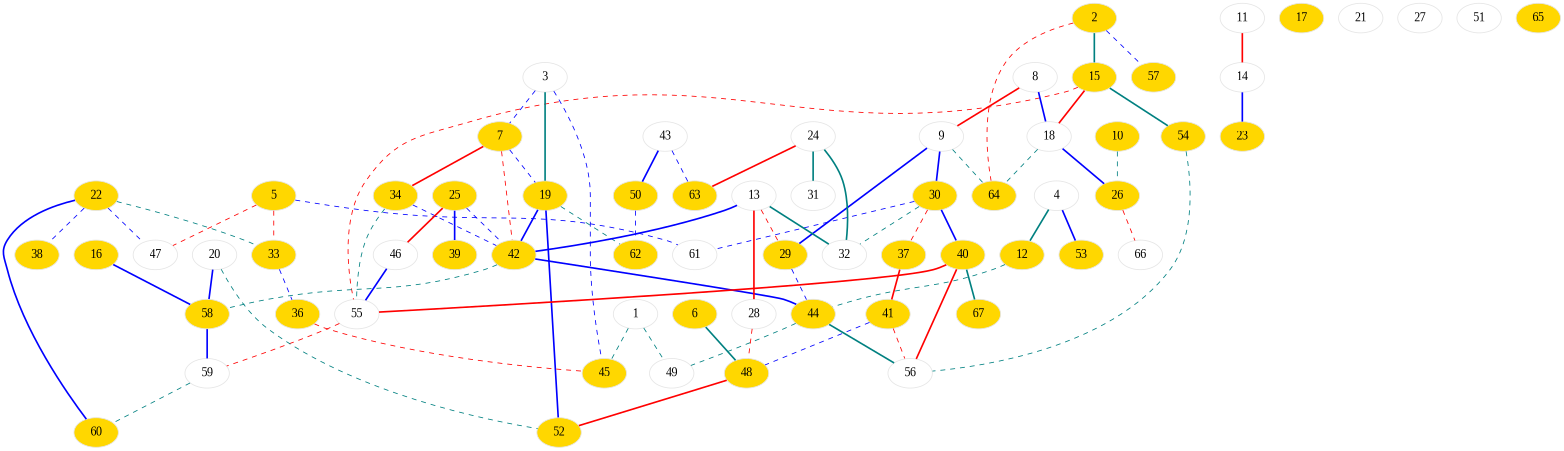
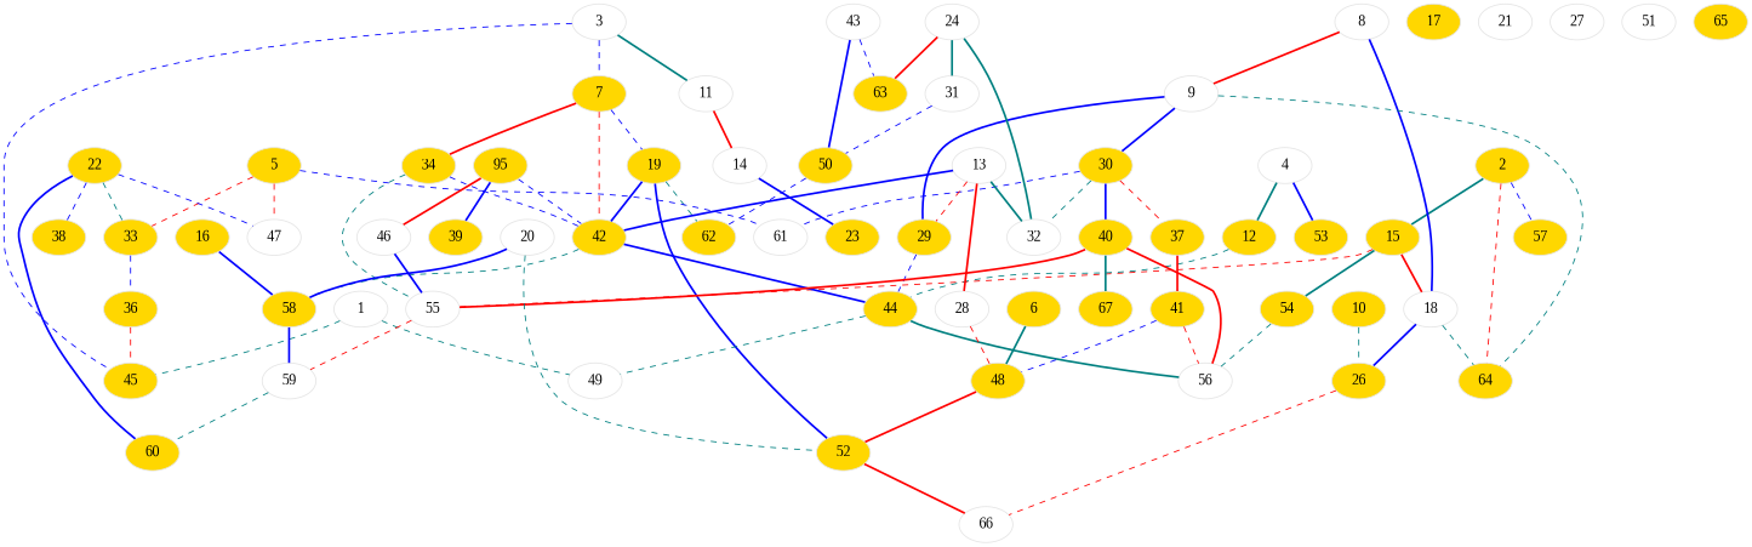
  graph {
    fontname="Liberation Serif"
    node [color=gray90 fillcolor=gold fontname="Liberation Serif" style=filled]
    edge [color=blue fontname="Liberation Serif" style=dashed]
    1 [fillcolor=white]
    45
    49 [fillcolor=white]
    2
    15
    57
    64
    18 [fillcolor=white]
    54
    55 [fillcolor=white]
    66 [fillcolor=white]
    3 [fillcolor=white]
    7
    11 [fillcolor=white]
    19
    34
    42
    14 [fillcolor=white]
    4 [fillcolor=white]
    12
    53
    44
    5
    33
    47 [fillcolor=white]
    61 [fillcolor=white]
    36
    6
    48
    52
    62
    58
    8 [fillcolor=white]
    9 [fillcolor=white]
    29
    30
    26
    32 [fillcolor=white]
    37
    40
    10
    23
    56 [fillcolor=white]
    13 [fillcolor=white]
    28 [fillcolor=white]
    59 [fillcolor=white]
    16
    17
    20 [fillcolor=white]
    21 [fillcolor=white]
    22
    38
    60
    24 [fillcolor=white]
    31 [fillcolor=white]
    63
    50
-   25
+   25 [label=95]
    39
    46 [fillcolor=white]
    27 [fillcolor=white]
    41
    67
    43 [fillcolor=white]
    51 [fillcolor=white]
    65
    1 -- 45 [color=teal]
    1 -- 49 [color=teal]
    2 -- 15 [color=teal style=bold]
    2 -- 57
    2 -- 64 [color=red]
    15 -- 18 [color=red style=bold]
    15 -- 54 [color=teal style=bold]
    15 -- 55 [color=red]
    18 -- 64 [color=teal]
    18 -- 26 [style=bold]
    54 -- 56 [color=teal]
    55 -- 59 [color=red]
    3 -- 45
    3 -- 7
-   3 -- 19 [color=teal style=bold]
+   3 -- 11 [color=teal style=bold]
    7 -- 19
    7 -- 34 [color=red style=bold]
    7 -- 42 [color=red]
    11 -- 14 [color=red style=bold]
    19 -- 42 [style=bold]
    19 -- 52 [style=bold]
    19 -- 62 [color=teal]
    34 -- 55 [color=teal]
    34 -- 42
    42 -- 44 [style=bold]
    42 -- 58 [color=teal]
    14 -- 23 [style=bold]
    4 -- 12 [color=teal style=bold]
    4 -- 53 [style=bold]
    12 -- 44 [color=teal]
    44 -- 49 [color=teal]
    44 -- 56 [color=teal style=bold]
    5 -- 33 [color=red]
    5 -- 47 [color=red]
    5 -- 61
    33 -- 36
    36 -- 45 [color=red]
    6 -- 48 [color=teal style=bold]
    48 -- 52 [color=red style=bold]
+   52 -- 66 [color=red style=bold]
    58 -- 59 [style=bold]
    8 -- 18 [style=bold]
    8 -- 9 [color=red style=bold]
    9 -- 64 [color=teal]
    9 -- 29 [style=bold]
    9 -- 30 [style=bold]
    29 -- 44
    30 -- 61
    30 -- 32 [color=teal]
    30 -- 37 [color=red]
    30 -- 40 [style=bold]
    26 -- 66 [color=red]
    37 -- 41 [color=red style=bold]
    40 -- 55 [color=red style=bold]
    40 -- 56 [color=red style=bold]
    40 -- 67 [color=teal style=bold]
    10 -- 26 [color=teal]
    13 -- 42 [style=bold]
    13 -- 29 [color=red]
    13 -- 32 [color=teal style=bold]
    13 -- 28 [color=red style=bold]
    28 -- 48 [color=red]
    59 -- 60 [color=teal]
    16 -- 58 [style=bold]
    20 -- 52 [color=teal]
    20 -- 58 [style=bold]
    22 -- 33 [color=teal]
    22 -- 47
    22 -- 38
    22 -- 60 [style=bold]
    24 -- 32 [color=teal style=bold]
    24 -- 31 [color=teal style=bold]
    24 -- 63 [color=red style=bold]
+   31 -- 50
    50 -- 62
    25 -- 42
    25 -- 39 [style=bold]
    25 -- 46 [color=red style=bold]
    46 -- 55 [style=bold]
    41 -- 48
    41 -- 56 [color=red]
    43 -- 63
    43 -- 50 [style=bold]
  }
